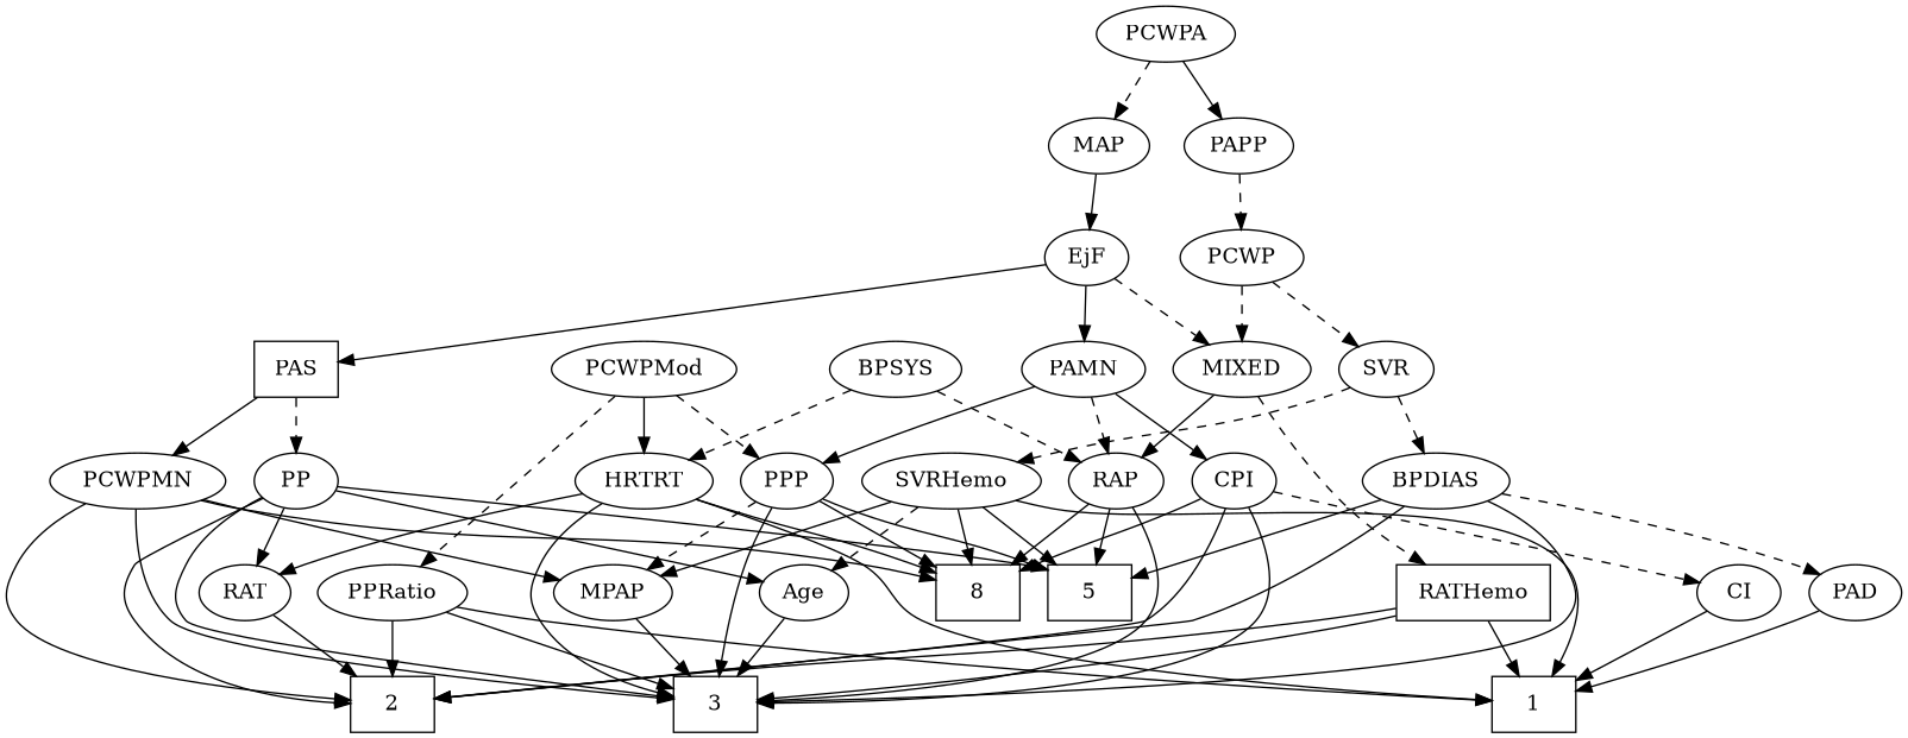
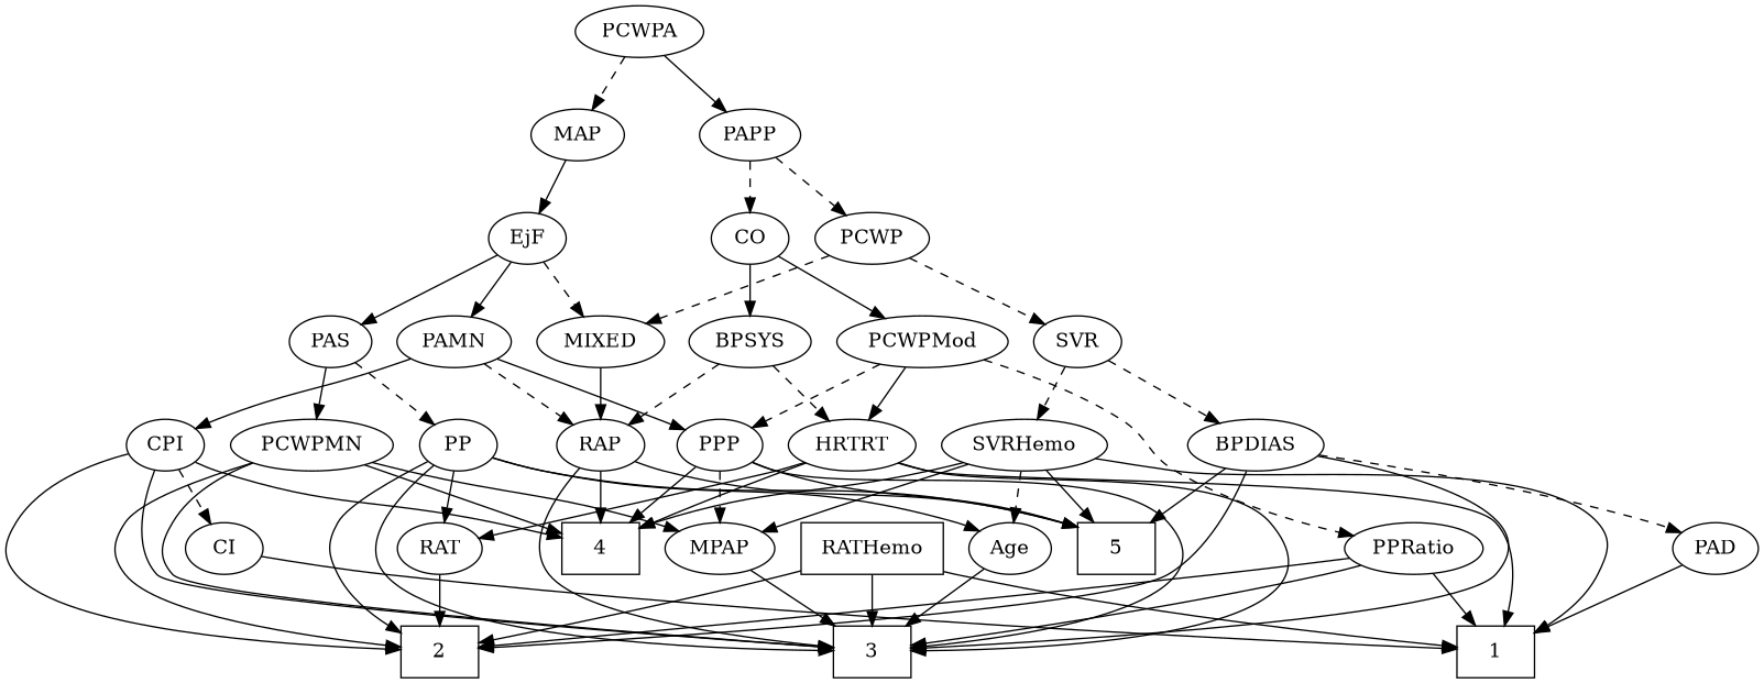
  strict digraph {
    edge [style=solid]
    1 [height=0.5 shape=box width=0.75]
    2 [height=0.5 shape=box width=0.75]
    3 [height=0.5 shape=box width=0.75]
-   4 [height=0.5 shape=box width=0.75 label=8]
+   4 [height=0.5 shape=box width=0.75]
    5 [height=0.5 shape=box width=0.75]
    Age [height=0.5 width=0.75]
    EjF [height=0.5 width=0.75]
    MIXED [height=0.5 width=1.1193]
-   PAS [height=0.5 width=0.75 shape=box]
+   PAS [height=0.5 width=0.75]
    PAMN [height=0.5 width=1.011]
    RAP [height=0.5 width=0.77632]
    RATHemo [height=0.5 shape=box width=1.3721]
    PCWPMN [height=0.5 width=1.3902]
    PP [height=0.5 width=0.75]
    CPI [height=0.5 width=0.75]
    PPP [height=0.5 width=0.75]
    MPAP [height=0.5 width=0.97491]
    RAT [height=0.5 width=0.75827]
    CI [height=0.5 width=0.75]
    BPSYS [height=0.5 width=1.0471]
    HRTRT [height=0.5 width=1.1013]
    PAD [height=0.5 width=0.79437]
+   CO [height=0.5 width=0.75]
    PCWPMod [height=0.5 width=1.4443]
    PPRatio [height=0.5 width=1.1013]
    SVR [height=0.5 width=0.77632]
    SVRHemo [height=0.5 width=1.3902]
    BPDIAS [height=0.5 width=1.1735]
    PCWPA [height=0.5 width=1.1555]
    MAP [height=0.5 width=0.84854]
    PAPP [height=0.5 width=0.88464]
    PCWP [height=0.5 width=0.97491]
    Age -> 3
    EjF -> MIXED [style=dashed]
    EjF -> PAS
    EjF -> PAMN
    MIXED -> RAP
-   MIXED -> RATHemo [style=dashed]
    PAS -> PCWPMN
    PAS -> PP [style=dashed]
    PAMN -> RAP [style=dashed]
    PAMN -> CPI
    PAMN -> PPP
    RAP -> 3
    RAP -> 4
    RAP -> 5
    RATHemo -> 1
    RATHemo -> 2
    RATHemo -> 3
    PCWPMN -> 2
    PCWPMN -> 3
    PCWPMN -> 4
    PCWPMN -> MPAP
    PP -> 2
    PP -> 3
    PP -> 5
    PP -> Age
    PP -> RAT
    CPI -> 2
    CPI -> 3
    CPI -> 4
    CPI -> CI [style=dashed]
    PPP -> 3
    PPP -> 4
    PPP -> 5
    PPP -> MPAP [style=dashed]
    MPAP -> 3
    RAT -> 2
    CI -> 1
    BPSYS -> RAP [style=dashed]
    BPSYS -> HRTRT [style=dashed]
    HRTRT -> 1
    HRTRT -> 3
    HRTRT -> 4
    HRTRT -> RAT
    PAD -> 1
+   CO -> BPSYS
+   CO -> PCWPMod
    PCWPMod -> PPP [style=dashed]
    PCWPMod -> HRTRT
    PCWPMod -> PPRatio [style=dashed]
    PPRatio -> 1
    PPRatio -> 2
    PPRatio -> 3
    SVR -> SVRHemo [style=dashed]
    SVR -> BPDIAS [style=dashed]
    SVRHemo -> 1
    SVRHemo -> 4
    SVRHemo -> 5
    SVRHemo -> Age [style=dashed]
    SVRHemo -> MPAP
    BPDIAS -> 2
    BPDIAS -> 3
    BPDIAS -> 5
    BPDIAS -> PAD [style=dashed]
    PCWPA -> MAP [style=dashed]
    PCWPA -> PAPP
    MAP -> EjF
+   PAPP -> CO [style=dashed]
    PAPP -> PCWP [style=dashed]
    PCWP -> MIXED [style=dashed]
    PCWP -> SVR [style=dashed]
  }
